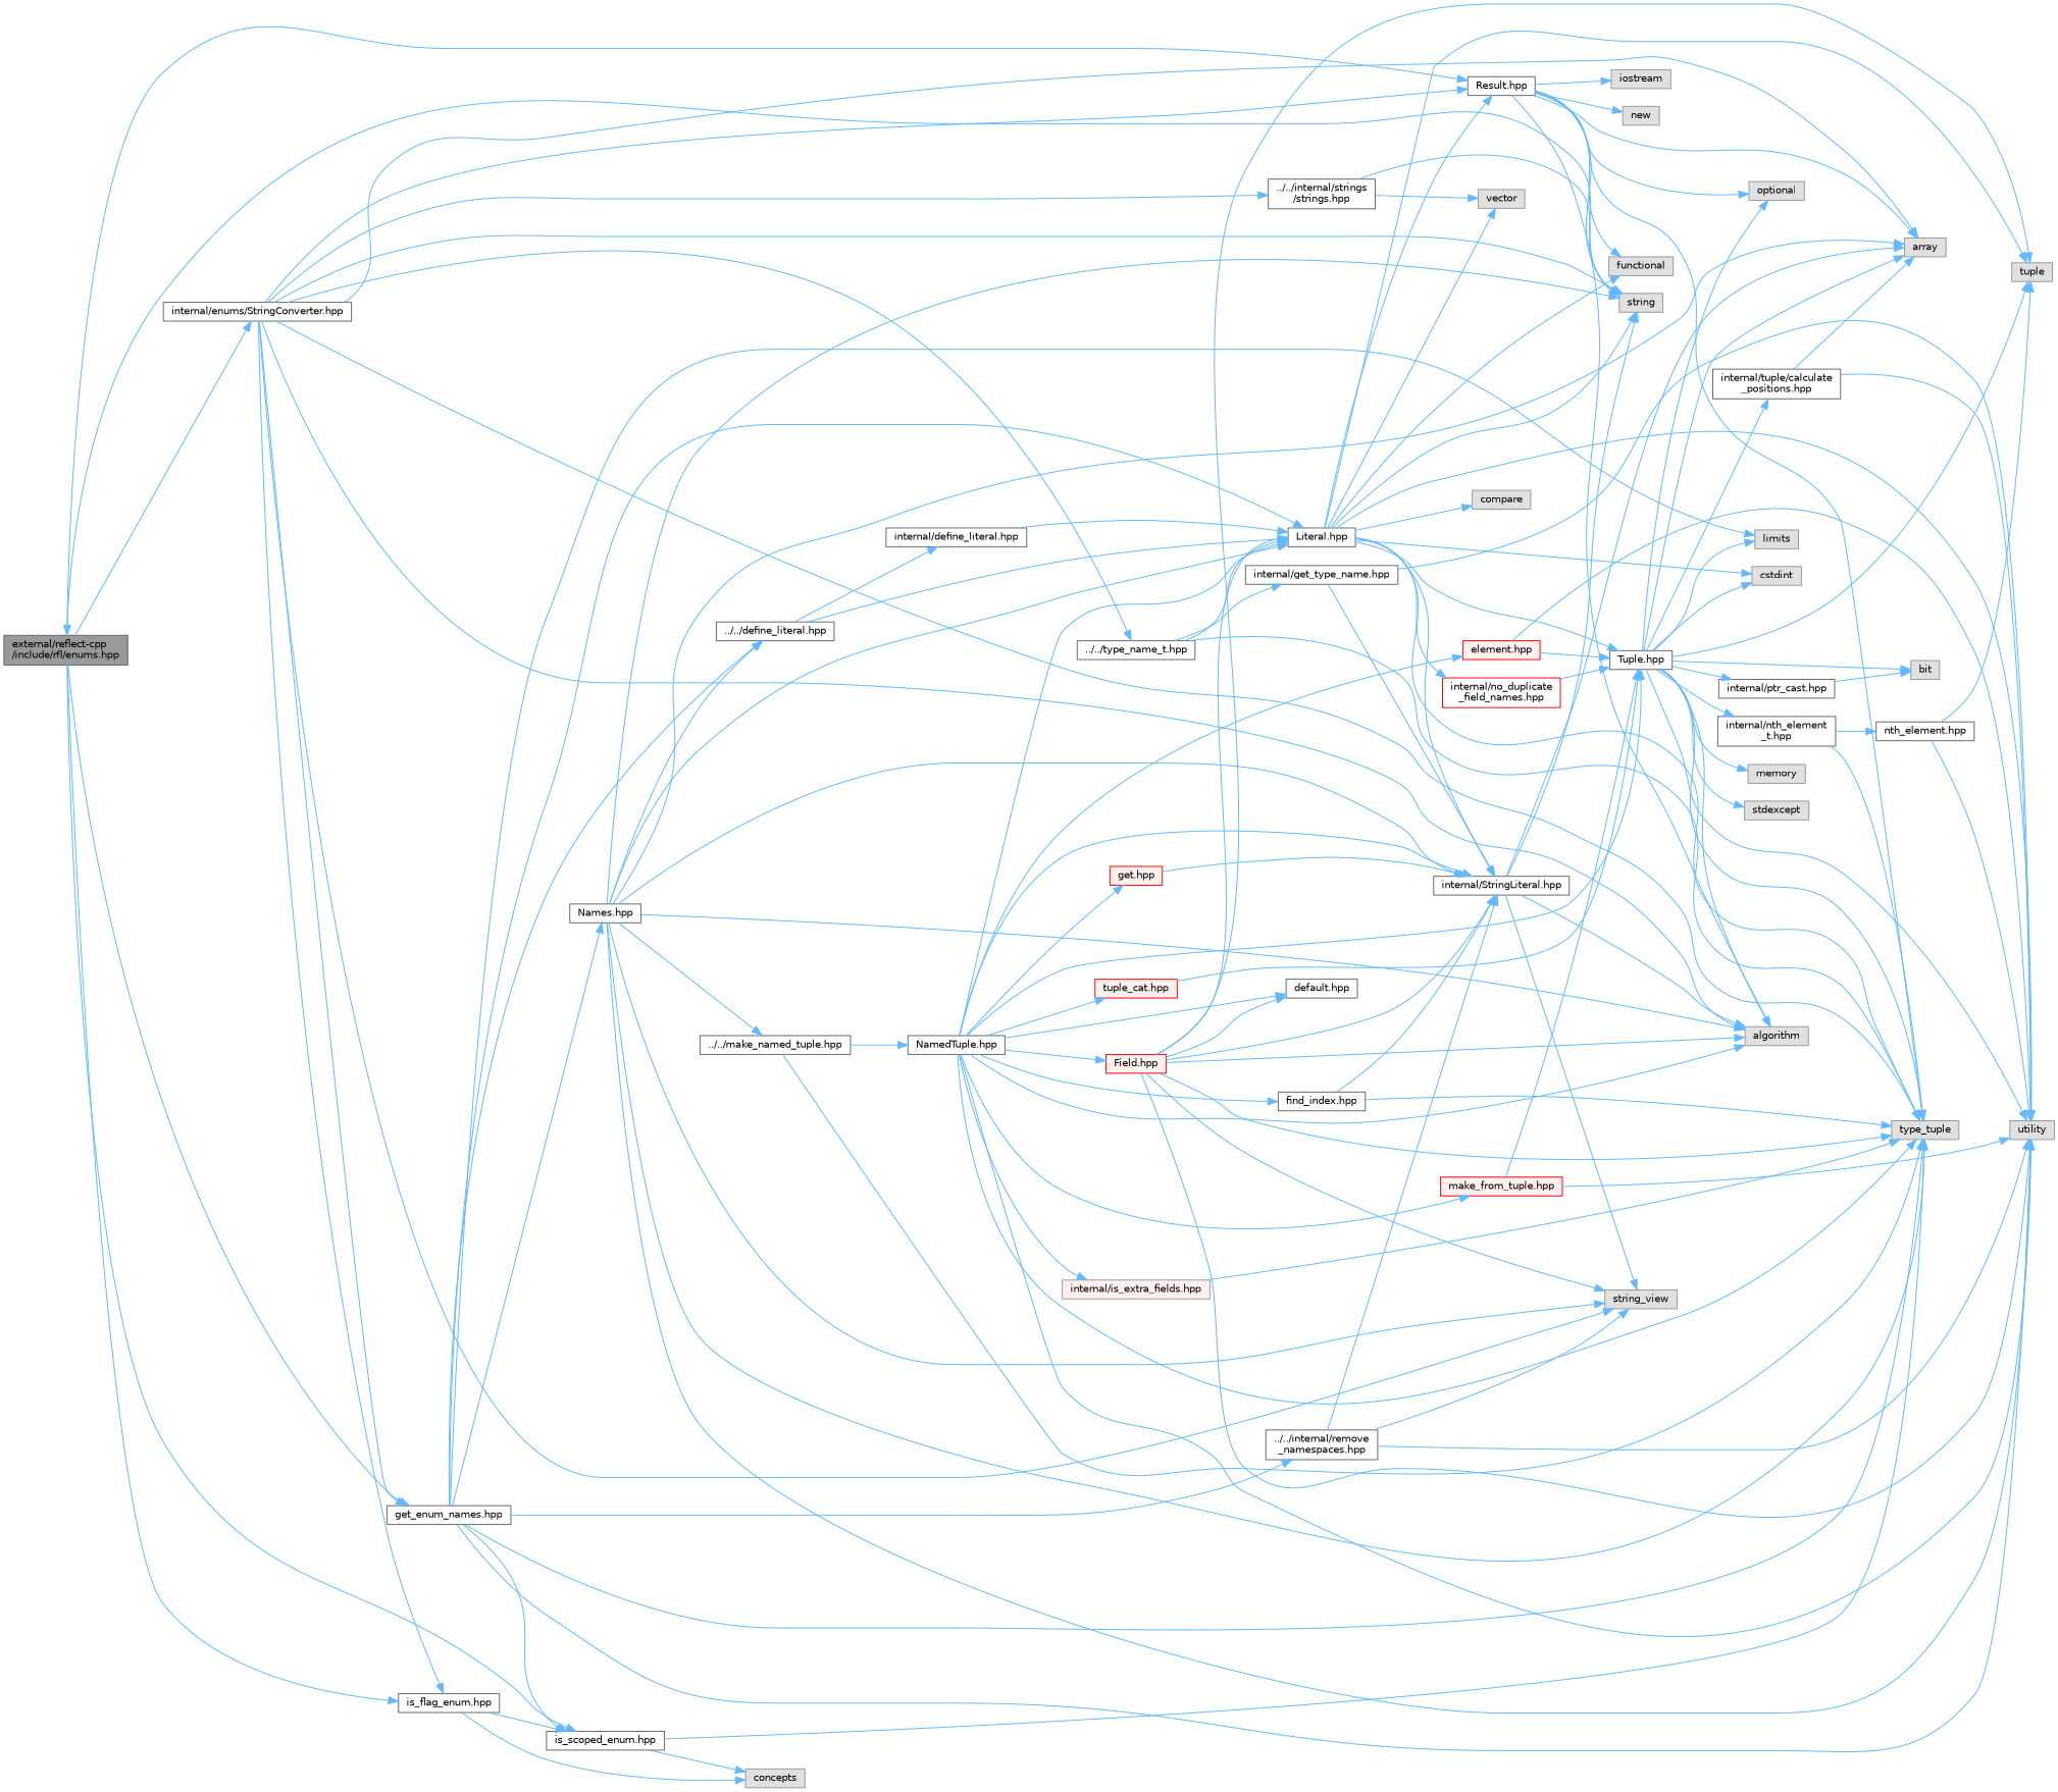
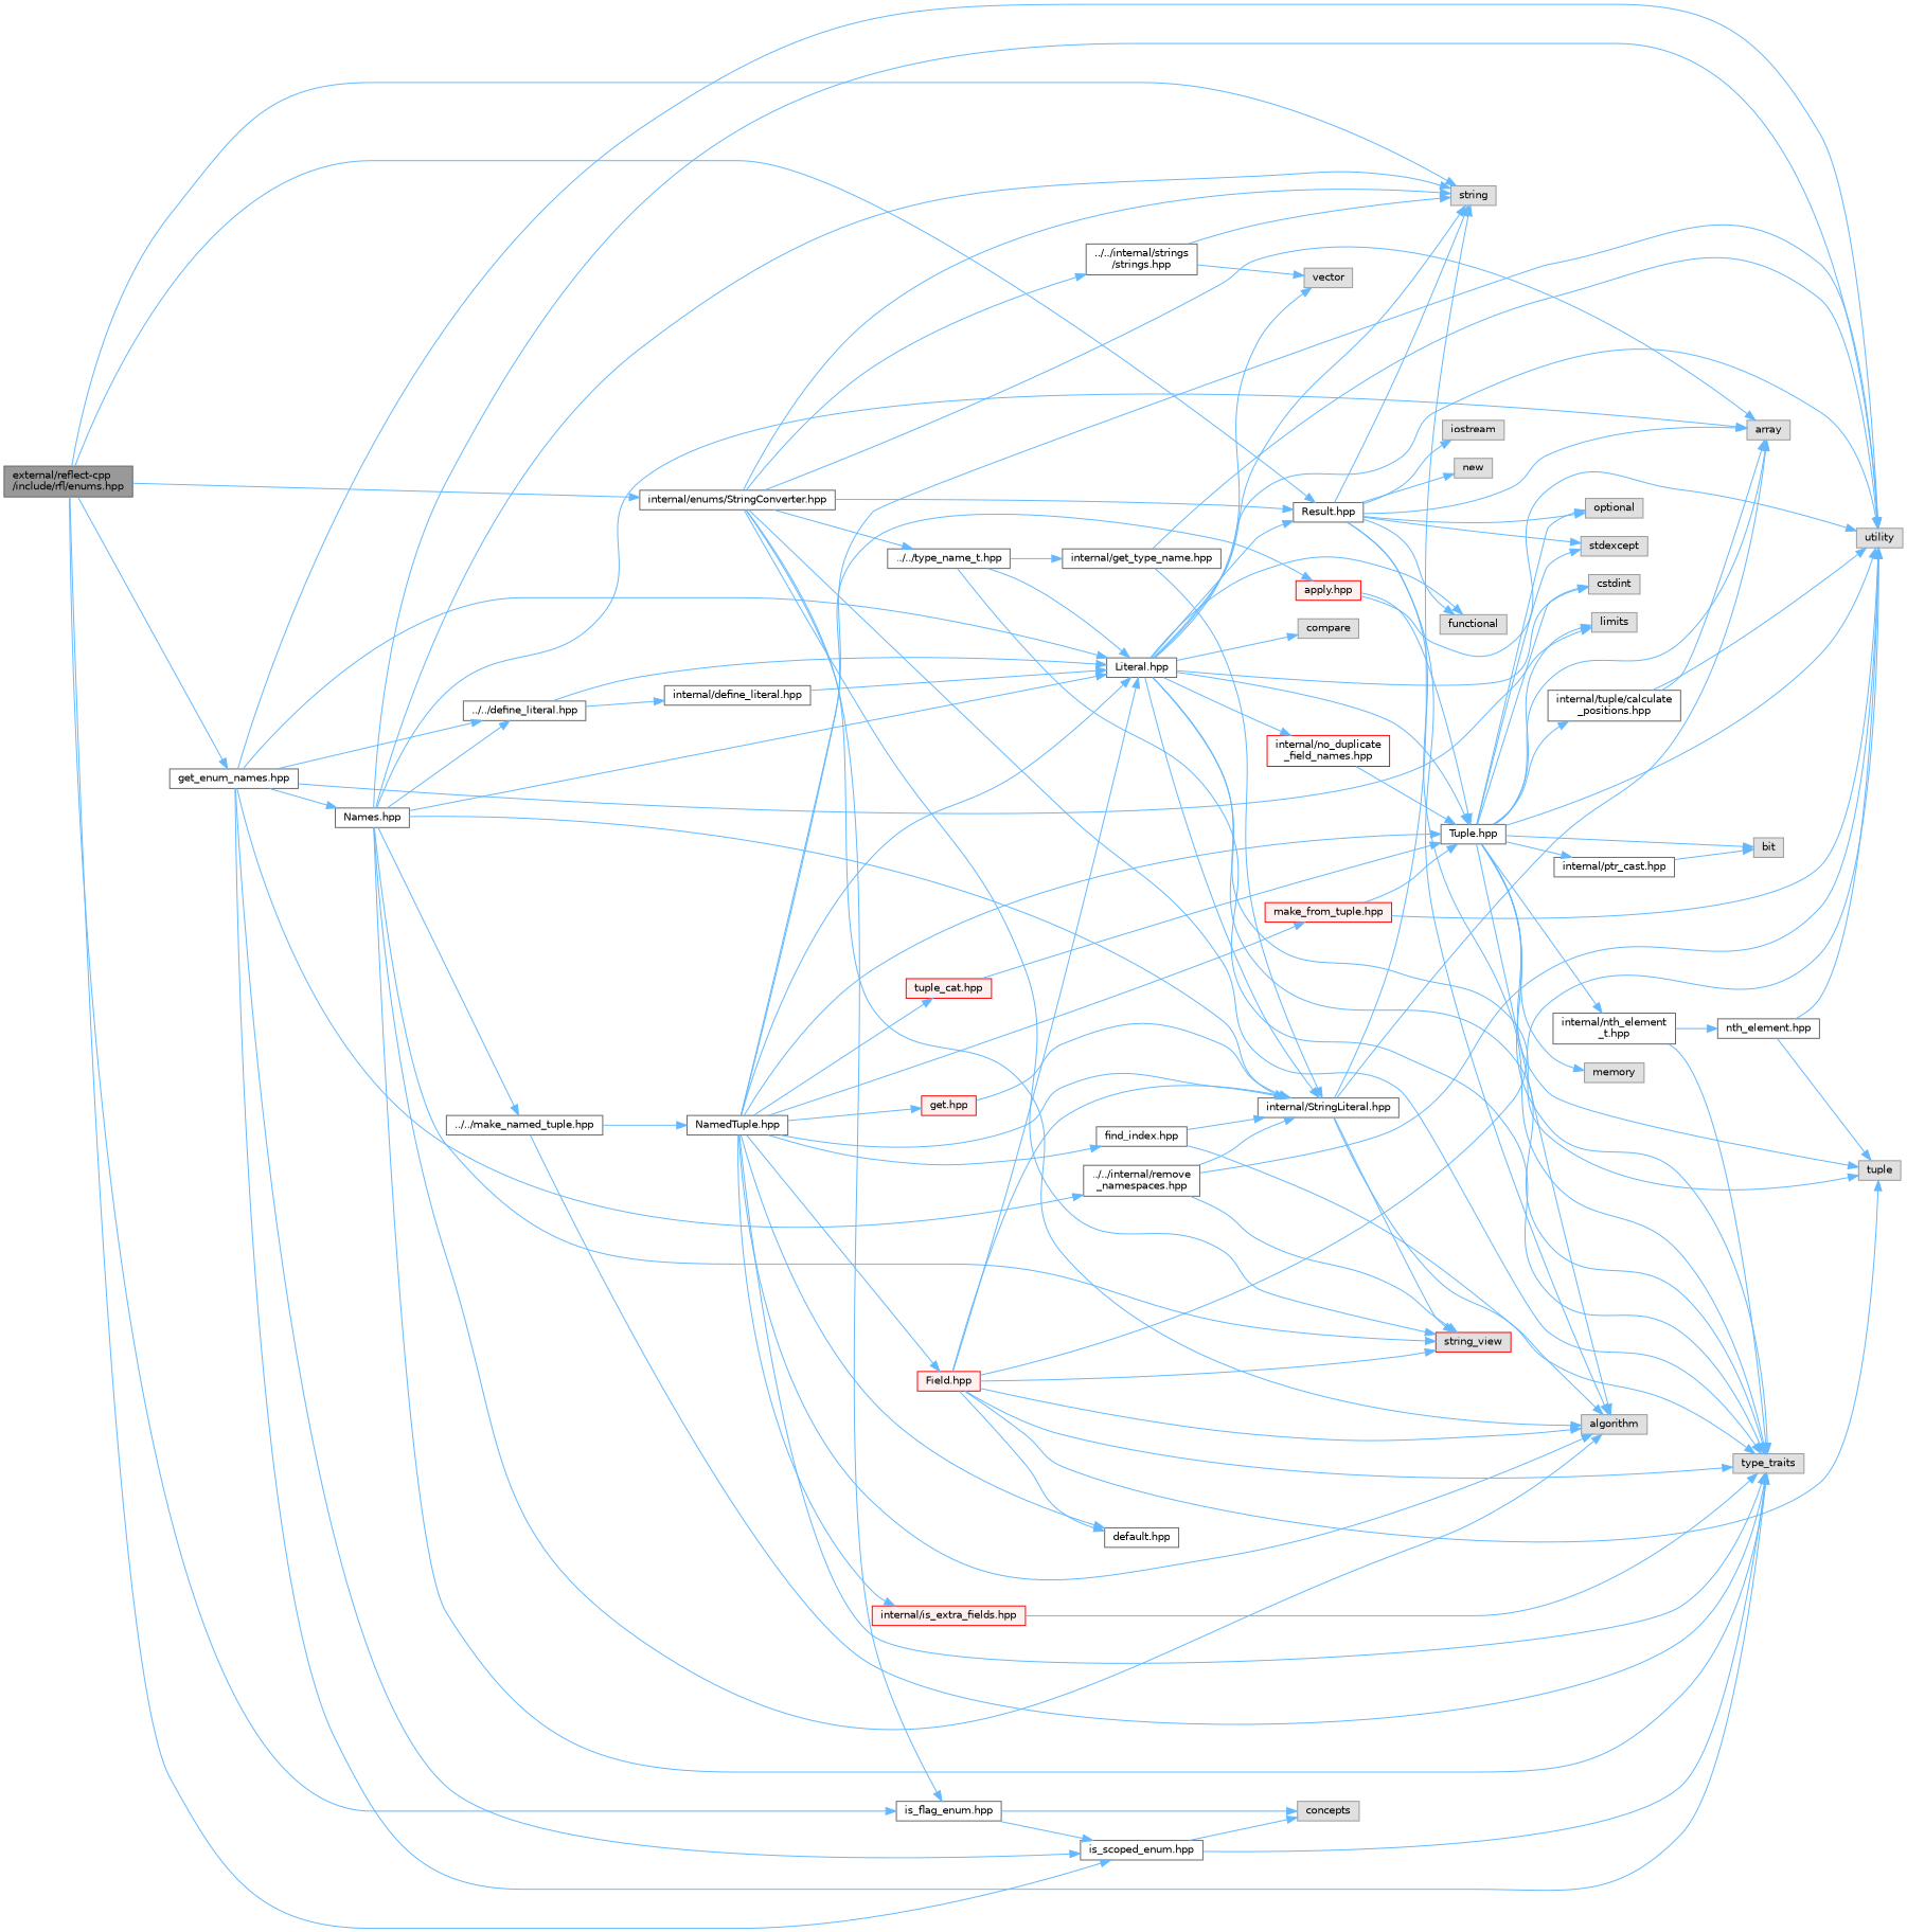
  digraph {
    rankdir=LR
    node [color=grey40 fillcolor=white fontname=Helvetica fontsize=10 shape=box style=filled]
    edge [color=steelblue1 fontname=Helvetica fontsize=10 labelfontname=Helvetica labelfontsize=10 style=solid]
    n1 [color=gray40 fillcolor=grey60 fontcolor=black height=0.2 label="external/reflect-cpp\l/include/rfl/enums.hpp" width=0.4]
    n2 [color=grey60 fillcolor="#E0E0E0" height=0.2 label=string width=0.4]
    n3 [height=0.2 label="Result.hpp" width=0.4]
    n4 [height=0.2 label="internal/enums/StringConverter.hpp" width=0.4]
    n5 [height=0.2 label="get_enum_names.hpp" width=0.4]
    n6 [height=0.2 label="is_scoped_enum.hpp" width=0.4]
    n7 [height=0.2 label="is_flag_enum.hpp" width=0.4]
    n8 [color=grey60 fillcolor="#E0E0E0" height=0.2 label=algorithm width=0.4]
    n9 [color=grey60 fillcolor="#E0E0E0" height=0.2 label=array width=0.4]
    n10 [color=grey60 fillcolor="#E0E0E0" height=0.2 label=functional width=0.4]
    n11 [color=grey60 fillcolor="#E0E0E0" height=0.2 label=iostream width=0.4]
    n12 [color=grey60 fillcolor="#E0E0E0" height=0.2 label=new width=0.4]
    n13 [color=grey60 fillcolor="#E0E0E0" height=0.2 label=optional width=0.4]
    n14 [color=grey60 fillcolor="#E0E0E0" height=0.2 label=stdexcept width=0.4]
-   n15 [color=grey60 fillcolor="#E0E0E0" height=0.2 label=type_tuple width=0.4]
-   n16 [color=grey60 fillcolor="#E0E0E0" height=0.2 label=string_view width=0.4]
+   n15 [color=grey60 fillcolor="#E0E0E0" height=0.2 label=type_traits width=0.4]
+   n16 [color=red fillcolor="#E0E0E0" height=0.2 label=string_view width=0.4]
    n17 [height=0.2 label="../../internal/strings\l/strings.hpp" width=0.4]
    n18 [height=0.2 label="../../type_name_t.hpp" width=0.4]
    n19 [height=0.2 label="Literal.hpp" width=0.4]
    n20 [color=grey60 fillcolor="#E0E0E0" height=0.2 label=utility width=0.4]
    n21 [color=grey60 fillcolor="#E0E0E0" height=0.2 label=limits width=0.4]
    n22 [height=0.2 label="../../define_literal.hpp" width=0.4]
    n23 [height=0.2 label="../../internal/remove\l_namespaces.hpp" width=0.4]
    n24 [height=0.2 label="Names.hpp" width=0.4]
    n25 [color=grey60 fillcolor="#E0E0E0" height=0.2 label=concepts width=0.4]
    n26 [color=grey60 fillcolor="#E0E0E0" height=0.2 label=vector width=0.4]
    n27 [height=0.2 label="internal/get_type_name.hpp" width=0.4]
    n28 [color=grey60 fillcolor="#E0E0E0" height=0.2 label=compare width=0.4]
    n29 [color=grey60 fillcolor="#E0E0E0" height=0.2 label=cstdint width=0.4]
    n30 [color=grey60 fillcolor="#E0E0E0" height=0.2 label=tuple width=0.4]
    n31 [height=0.2 label="Tuple.hpp" width=0.4]
    n32 [height=0.2 label="internal/StringLiteral.hpp" width=0.4]
    n33 [color=red height=0.2 label="internal/no_duplicate\l_field_names.hpp" width=0.4]
    n34 [color=grey60 fillcolor="#E0E0E0" height=0.2 label=bit width=0.4]
    n35 [color=grey60 fillcolor="#E0E0E0" height=0.2 label=memory width=0.4]
    n36 [height=0.2 label="internal/nth_element\l_t.hpp" width=0.4]
    n37 [height=0.2 label="internal/ptr_cast.hpp" width=0.4]
    n38 [height=0.2 label="internal/tuple/calculate\l_positions.hpp" width=0.4]
    n39 [height=0.2 label="nth_element.hpp" width=0.4]
    n40 [height=0.2 label="internal/define_literal.hpp" width=0.4]
    n41 [height=0.2 label="../../make_named_tuple.hpp" width=0.4]
    n42 [height=0.2 label="NamedTuple.hpp" width=0.4]
    n43 [color=red fillcolor="#FFF0F0" height=0.2 label="Field.hpp" width=0.4]
-   n44 [color=red fillcolor="#FFF0F0" height=0.2 label="element.hpp" width=0.4]
+   n44 [color=red fillcolor="#FFF0F0" height=0.2 label="apply.hpp" width=0.4]
    n45 [color=red fillcolor="#FFF0F0" height=0.2 label="get.hpp" width=0.4]
    n46 [height=0.2 label="find_index.hpp" width=0.4]
-   n47 [color=grey60 fillcolor="#FFF0F0" height=0.2 label="internal/is_extra_fields.hpp" width=0.4]
+   n47 [color=red fillcolor="#FFF0F0" height=0.2 label="internal/is_extra_fields.hpp" width=0.4]
    n48 [color=red fillcolor="#FFF0F0" height=0.2 label="make_from_tuple.hpp" width=0.4]
    n49 [color=red fillcolor="#FFF0F0" height=0.2 label="tuple_cat.hpp" width=0.4]
    n50 [height=0.2 label="default.hpp" width=0.4]
-   n2 -> n1
+   n1 -> n2
    n1 -> n3
    n1 -> n4
    n1 -> n5
    n1 -> n6
    n1 -> n7
    n3 -> n2
    n3 -> n8
    n3 -> n9
    n3 -> n10
    n3 -> n11
    n3 -> n12
    n3 -> n13
+   n3 -> n14
    n3 -> n15
    n4 -> n2
    n4 -> n3
-   n4 -> n5
    n4 -> n7
    n4 -> n8
    n4 -> n9
    n4 -> n15
    n4 -> n16
    n4 -> n17
    n4 -> n18
    n5 -> n6
    n5 -> n15
    n5 -> n19
    n5 -> n20
    n5 -> n21
    n5 -> n22
    n5 -> n23
    n5 -> n24
    n6 -> n15
    n6 -> n25
    n7 -> n6
    n7 -> n25
    n17 -> n2
    n17 -> n26
    n18 -> n15
    n18 -> n19
    n18 -> n27
    n19 -> n2
    n19 -> n3
    n19 -> n10
    n19 -> n15
    n19 -> n20
    n19 -> n26
    n19 -> n28
    n19 -> n29
    n19 -> n30
    n19 -> n31
    n19 -> n32
    n19 -> n33
    n22 -> n19
    n22 -> n40
    n23 -> n16
    n23 -> n20
    n23 -> n32
    n24 -> n2
    n24 -> n8
    n24 -> n9
    n24 -> n15
    n24 -> n16
    n24 -> n19
    n24 -> n20
    n24 -> n22
    n24 -> n32
    n24 -> n41
    n27 -> n20
    n27 -> n32
    n31 -> n8
    n31 -> n9
    n31 -> n13
    n31 -> n14
    n31 -> n15
    n31 -> n20
    n31 -> n21
    n31 -> n29
    n31 -> n30
    n31 -> n34
    n31 -> n35
    n31 -> n36
    n31 -> n37
    n31 -> n38
    n32 -> n2
    n32 -> n8
    n32 -> n9
    n32 -> n16
    n33 -> n31
    n36 -> n15
    n36 -> n39
    n37 -> n34
    n38 -> n9
    n38 -> n20
    n39 -> n20
    n39 -> n30
    n40 -> n19
    n41 -> n15
    n41 -> n42
    n42 -> n8
    n42 -> n15
    n42 -> n19
    n42 -> n20
    n42 -> n31
    n42 -> n32
    n42 -> n43
    n42 -> n44
    n42 -> n45
    n42 -> n46
    n42 -> n47
    n42 -> n48
    n42 -> n49
    n42 -> n50
    n43 -> n8
    n43 -> n15
    n43 -> n16
    n43 -> n19
    n43 -> n20
    n43 -> n30
    n43 -> n32
    n43 -> n50
    n44 -> n20
    n44 -> n31
    n45 -> n32
    n46 -> n15
    n46 -> n32
    n47 -> n15
    n48 -> n20
    n48 -> n31
    n49 -> n31
  }
